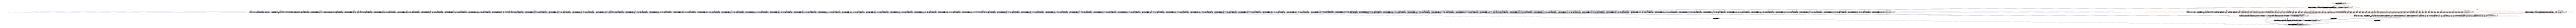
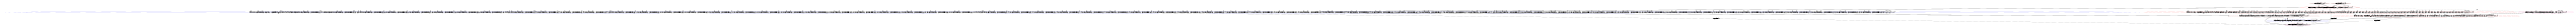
  digraph {
    node [color=brown fillcolor=white shape=ellipse style=filled]
    edge [arrowhead=tee style=bold]
    n1 [color=blue label="final List<List<KeyValueTimestamp<Long,String>>> expectedResult = Arrays.asList(null,null,null,Collections.singletonList(new KeyValueTimestamp<>(ANY_UNIQUE_KEY,\"A-a-a\",4L)),Collections.singletonList(new KeyValueTimestamp<>(ANY_UNIQUE_KEY,\"B-a-a\",5L)),Arrays.asList(new KeyValueTimestamp<>(ANY_UNIQUE_KEY,\"A-b-a\",6L),new KeyValueTimestamp<>(ANY_UNIQUE_KEY,\"B-b-a\",6L),new KeyValueTimestamp<>(ANY_UNIQUE_KEY,\"A-a-b\",6L),new KeyValueTimestamp<>(ANY_UNIQUE_KEY,\"B-a-b\",6L),new KeyValueTimestamp<>(ANY_UNIQUE_KEY,\"A-b-b\",6L),new KeyValueTimestamp<>(ANY_UNIQUE_KEY,\"B-b-b\",6L)),null,null,Arrays.asList(new KeyValueTimestamp<>(ANY_UNIQUE_KEY,\"C-a-a\",9L),new KeyValueTimestamp<>(ANY_UNIQUE_KEY,\"C-a-b\",9L),new KeyValueTimestamp<>(ANY_UNIQUE_KEY,\"C-b-a\",9L),new KeyValueTimestamp<>(ANY_UNIQUE_KEY,\"C-b-b\",9L)),Arrays.asList(new KeyValueTimestamp<>(ANY_UNIQUE_KEY,\"A-c-a\",10L),new KeyValueTimestamp<>(ANY_UNIQUE_KEY,\"A-c-b\",10L),new KeyValueTimestamp<>(ANY_UNIQUE_KEY,\"B-c-a\",10L),new KeyValueTimestamp<>(ANY_UNIQUE_KEY,\"B-c-b\",10L),new KeyValueTimestamp<>(ANY_UNIQUE_KEY,\"C-c-a\",10L),new KeyValueTimestamp<>(ANY_UNIQUE_KEY,\"C-c-b\",10L),new KeyValueTimestamp<>(ANY_UNIQUE_KEY,\"A-a-c\",10L),new KeyValueTimestamp<>(ANY_UNIQUE_KEY,\"B-a-c\",10L),new KeyValueTimestamp<>(ANY_UNIQUE_KEY,\"A-b-c\",10L),new KeyValueTimestamp<>(ANY_UNIQUE_KEY,\"B-b-c\",10L),new KeyValueTimestamp<>(ANY_UNIQUE_KEY,\"C-a-c\",10L),new KeyValueTimestamp<>(ANY_UNIQUE_KEY,\"C-b-c\",10L),new KeyValueTimestamp<>(ANY_UNIQUE_KEY,\"A-c-c\",10L),new KeyValueTimestamp<>(ANY_UNIQUE_KEY,\"B-c-c\",10L),new KeyValueTimestamp<>(ANY_UNIQUE_KEY,\"C-c-c\",10L)),null,null,null,Arrays.asList(new KeyValueTimestamp<>(ANY_UNIQUE_KEY,\"A-d-a\",14L),new KeyValueTimestamp<>(ANY_UNIQUE_KEY,\"A-d-b\",14L),new KeyValueTimestamp<>(ANY_UNIQUE_KEY,\"A-d-c\",14L),new KeyValueTimestamp<>(ANY_UNIQUE_KEY,\"B-d-a\",14L),new KeyValueTimestamp<>(ANY_UNIQUE_KEY,\"B-d-b\",14L),new KeyValueTimestamp<>(ANY_UNIQUE_KEY,\"B-d-c\",14L),new KeyValueTimestamp<>(ANY_UNIQUE_KEY,\"C-d-a\",14L),new KeyValueTimestamp<>(ANY_UNIQUE_KEY,\"C-d-b\",14L),new KeyValueTimestamp<>(ANY_UNIQUE_KEY,\"C-d-c\",14L),new KeyValueTimestamp<>(ANY_UNIQUE_KEY,\"A-a-d\",14L),new KeyValueTimestamp<>(ANY_UNIQUE_KEY,\"B-a-d\",14L),new KeyValueTimestamp<>(ANY_UNIQUE_KEY,\"A-b-d\",14L),new KeyValueTimestamp<>(ANY_UNIQUE_KEY,\"B-b-d\",14L),new KeyValueTimestamp<>(ANY_UNIQUE_KEY,\"C-a-d\",14L),new KeyValueTimestamp<>(ANY_UNIQUE_KEY,\"C-b-d\",14L),new KeyValueTimestamp<>(ANY_UNIQUE_KEY,\"A-c-d\",14L),new KeyValueTimestamp<>(ANY_UNIQUE_KEY,\"B-c-d\",14L),new KeyValueTimestamp<>(ANY_UNIQUE_KEY,\"C-c-d\",14L),new KeyValueTimestamp<>(ANY_UNIQUE_KEY,\"A-d-d\",14L),new KeyValueTimestamp<>(ANY_UNIQUE_KEY,\"B-d-d\",14L),new KeyValueTimestamp<>(ANY_UNIQUE_KEY,\"C-d-d\",14L)),Arrays.asList(new KeyValueTimestamp<>(ANY_UNIQUE_KEY,\"D-a-a\",15L),new KeyValueTimestamp<>(ANY_UNIQUE_KEY,\"D-a-b\",15L),new KeyValueTimestamp<>(ANY_UNIQUE_KEY,\"D-a-c\",15L),new KeyValueTimestamp<>(ANY_UNIQUE_KEY,\"D-a-d\",15L),new KeyValueTimestamp<>(ANY_UNIQUE_KEY,\"D-b-a\",15L),new KeyValueTimestamp<>(ANY_UNIQUE_KEY,\"D-b-b\",15L),new KeyValueTimestamp<>(ANY_UNIQUE_KEY,\"D-b-c\",15L),new KeyValueTimestamp<>(ANY_UNIQUE_KEY,\"D-b-d\",15L),new KeyValueTimestamp<>(ANY_UNIQUE_KEY,\"D-c-a\",15L),new KeyValueTimestamp<>(ANY_UNIQUE_KEY,\"D-c-b\",15L),new KeyValueTimestamp<>(ANY_UNIQUE_KEY,\"D-c-c\",15L),new KeyValueTimestamp<>(ANY_UNIQUE_KEY,\"D-c-d\",15L),new KeyValueTimestamp<>(ANY_UNIQUE_KEY,\"D-d-a\",15L),new KeyValueTimestamp<>(ANY_UNIQUE_KEY,\"D-d-b\",15L),new KeyValueTimestamp<>(ANY_UNIQUE_KEY,\"D-d-c\",15L),new KeyValueTimestamp<>(ANY_UNIQUE_KEY,\"D-d-d\",15L)))@@@4@@@['0', '1', '0']"]
    n2 [color=deeppink fillcolor=lightgray label="runTest(expectedResult)@@@6@@@['1', '1', '1']"]
    n3 [label="leftStream.join(rightStream,valueJoiner,JoinWindows.of(ofSeconds(10))).join(rightStream,valueJoiner,JoinWindows.of(ofSeconds(10))).to(OUTPUT_TOPIC)@@@5@@@['1', '1', '0']"]
    n4 [color=blue label="leftStream.leftJoin(rightStream,valueJoiner,JoinWindows.of(ofSeconds(10))).to(OUTPUT_TOPIC)@@@5@@@['0', '0', '1']"]
    n5 [color=red label="final List<List<String>> expectedResult = Arrays.asList(null,null,Collections.singletonList(\"A-null\"),Collections.singletonList(\"A-a\"),Collections.singletonList(\"B-a\"),Arrays.asList(\"A-b\",\"B-b\"),null,null,Arrays.asList(\"C-a\",\"C-b\"),Arrays.asList(\"A-c\",\"B-c\",\"C-c\"),null,null,null,Arrays.asList(\"A-d\",\"B-d\",\"C-d\"),Arrays.asList(\"D-a\",\"D-b\",\"D-c\",\"D-d\"))@@@4@@@['0', '0', '1']"]
+   n6 [fillcolor=lightgray label="testMultiInner['0', '1', '0']" shape=diamond]
    n7 [color=red label="STREAMS_CONFIG.put(StreamsConfig.APPLICATION_ID_CONFIG,appID + \"-multi-inner\")@@@3@@@['1', '1', '0']"]
    n8 [color=deeppink label="STREAMS_CONFIG.put(StreamsConfig.APPLICATION_ID_CONFIG,appID + \"-left\")@@@3@@@['0', '0', '1']"]
    n9 [color=red label="final List<List<String>> expectedResult = Arrays.asList(null,null,null,Collections.singletonList(\"A-a-a\"),Collections.singletonList(\"B-a-a\"),Arrays.asList(\"A-b-a\",\"B-b-a\",\"A-a-b\",\"B-a-b\",\"A-b-b\",\"B-b-b\"),null,null,Arrays.asList(\"C-a-a\",\"C-a-b\",\"C-b-a\",\"C-b-b\"),Arrays.asList(\"A-c-a\",\"A-c-b\",\"B-c-a\",\"B-c-b\",\"C-c-a\",\"C-c-b\",\"A-a-c\",\"B-a-c\",\"A-b-c\",\"B-b-c\",\"C-a-c\",\"C-b-c\",\"A-c-c\",\"B-c-c\",\"C-c-c\"),null,null,null,Arrays.asList(\"A-d-a\",\"A-d-b\",\"A-d-c\",\"B-d-a\",\"B-d-b\",\"B-d-c\",\"C-d-a\",\"C-d-b\",\"C-d-c\",\"A-a-d\",\"B-a-d\",\"A-b-d\",\"B-b-d\",\"C-a-d\",\"C-b-d\",\"A-c-d\",\"B-c-d\",\"C-c-d\",\"A-d-d\",\"B-d-d\",\"C-d-d\"),Arrays.asList(\"D-a-a\",\"D-a-b\",\"D-a-c\",\"D-a-d\",\"D-b-a\",\"D-b-b\",\"D-b-c\",\"D-b-d\",\"D-c-a\",\"D-c-b\",\"D-c-c\",\"D-c-d\",\"D-d-a\",\"D-d-b\",\"D-d-c\",\"D-d-d\"))@@@4@@@['1', '0', '0']"]
    n10 [fillcolor=lightgray label="testMultiInner['1', '0', '0']" shape=diamond]
    n1 -> n2 [arrowhead=onormal label=expectedResult style=solid]
    n1 -> n3
    n3 -> n2 [arrowhead=odot]
    n3 -> n4 [label=0 style=dashed]
    n4 -> n2
    n5 -> n2 [label=expectedResult style=solid]
    n5 -> n4
+   n6 -> n7
    n7 -> n1
    n7 -> n8 [label=0 style=dashed]
    n7 -> n9
    n8 -> n5 [arrowhead=onormal]
    n9 -> n2 [arrowhead=onormal label=expectedResult style=solid]
    n9 -> n3 [arrowhead=onormal]
    n10 -> n7
  }
